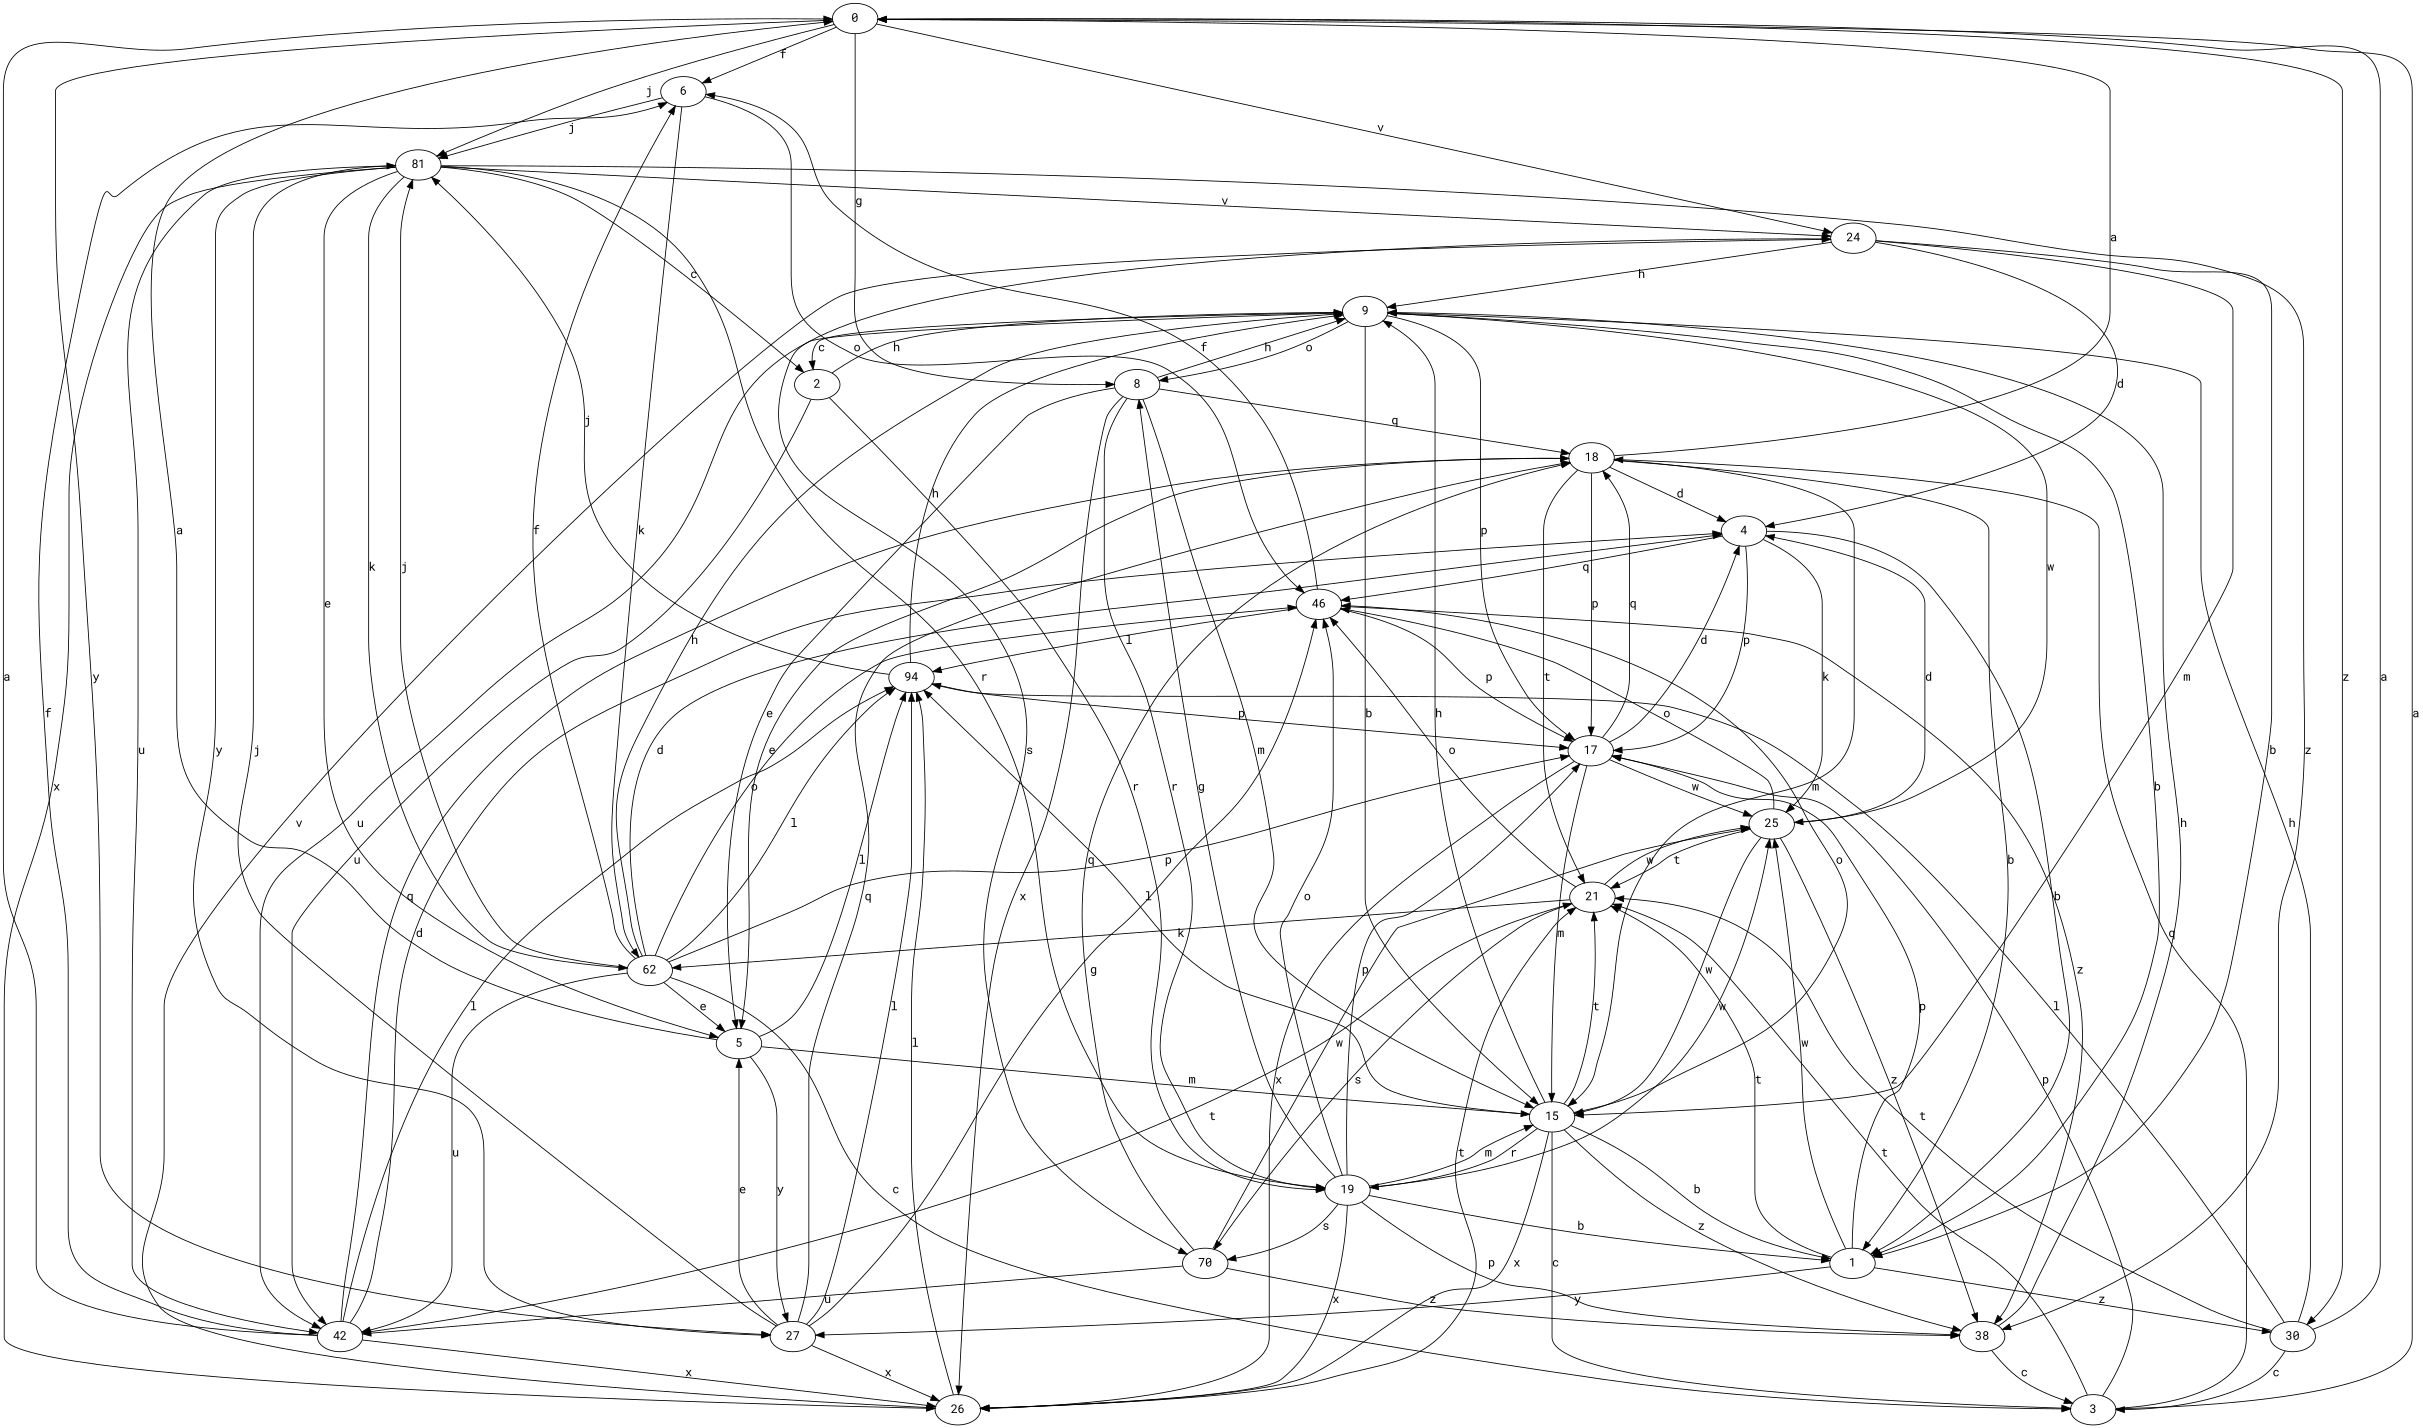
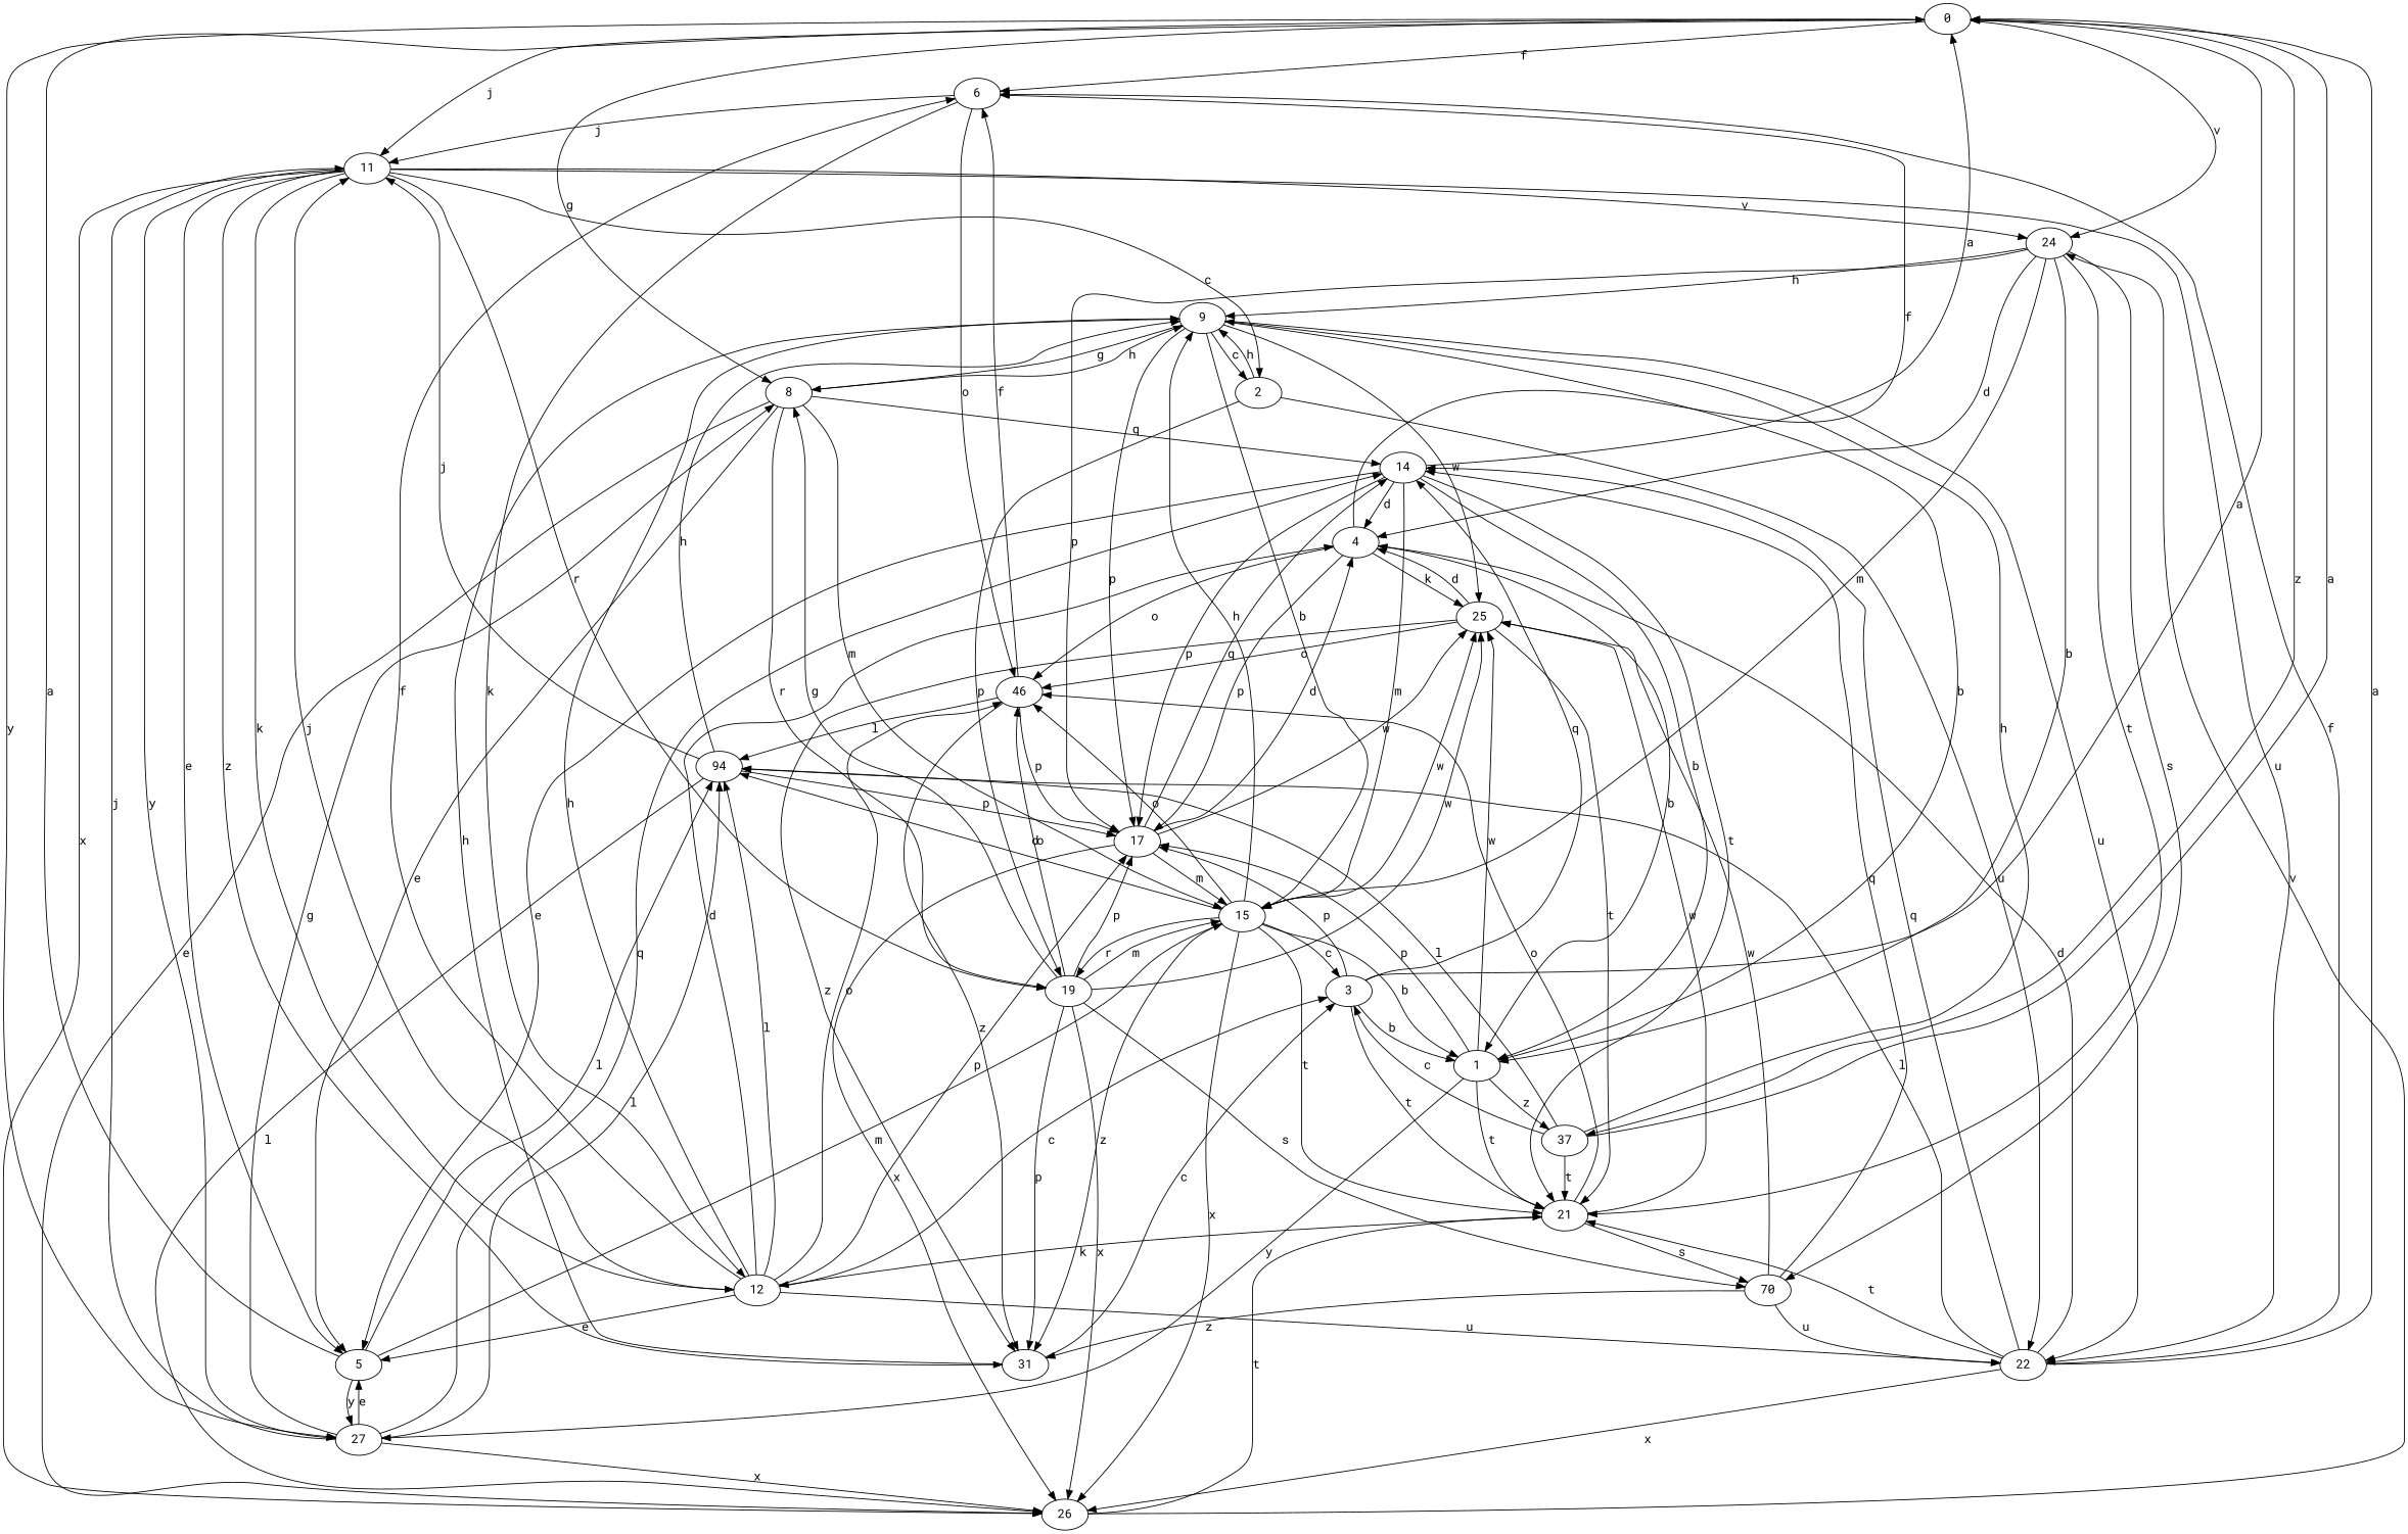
  strict digraph {
    fontname="Roboto Mono"
    node [fontname="Roboto Mono"]
    edge [fontname="Roboto Mono"]
    0
    6
    8
-   11 [label=81]
+   11
    24
    27
-   30
+   30 [label=37]
    n8 [label=46]
-   12 [label=62]
-   18
+   12
+   18 [label=14]
    9
    19
    26
    5
    15
    2
-   22 [label=42]
-   31 [label=38]
+   22
+   31
    1
    17
    21
    4
    n23 [label=70]
    n24 [label=94]
    3
    25
    0 -> 6 [label=f]
    0 -> 8 [label=g]
    0 -> 11 [label=j]
    0 -> 24 [label=v]
    0 -> 27 [label=y]
    0 -> 30 [label=z]
    6 -> 11 [label=j]
    6 -> n8 [label=o]
    6 -> 12 [label=k]
    8 -> 18 [label=q]
    8 -> 9 [label=h]
    8 -> 19 [label=r]
-   8 -> 26 [label=x]
+   8 -> 26 [label=e]
    8 -> 5 [label=e]
    8 -> 15 [label=m]
    11 -> 24 [label=v]
    11 -> 27 [label=y]
    11 -> 12 [label=k]
    11 -> 19 [label=r]
    11 -> 26 [label=x]
    11 -> 5 [label=e]
    11 -> 2 [label=c]
    11 -> 22 [label=u]
    11 -> 31 [label=z]
    24 -> 9 [label=h]
    24 -> 15 [label=m]
    24 -> 1 [label=b]
+   24 -> 17 [label=p]
+   24 -> 21 [label=t]
    24 -> 4 [label=d]
    24 -> n23 [label=s]
-   27 -> n8 [label=g]
+   27 -> 8 [label=g]
    27 -> 11 [label=j]
    27 -> 18 [label=q]
    27 -> 26 [label=x]
    27 -> 5 [label=e]
    27 -> n24 [label=l]
    30 -> 0 [label=a]
    30 -> 9 [label=h]
    30 -> 21 [label=t]
    30 -> n24 [label=l]
    30 -> 3 [label=c]
    n8 -> 6 [label=f]
    n8 -> 31 [label=z]
    n8 -> 17 [label=p]
    n8 -> n24 [label=l]
    12 -> 6 [label=f]
    12 -> 11 [label=j]
    12 -> n8 [label=o]
    12 -> 9 [label=h]
    12 -> 5 [label=e]
    12 -> 22 [label=u]
    12 -> 17 [label=p]
    12 -> 4 [label=d]
    12 -> n24 [label=l]
    12 -> 3 [label=c]
    18 -> 0 [label=a]
    18 -> 5 [label=e]
    18 -> 15 [label=m]
    18 -> 1 [label=b]
    18 -> 17 [label=p]
    18 -> 21 [label=t]
    18 -> 4 [label=d]
-   9 -> 8 [label=o]
+   9 -> 8 [label=g]
    9 -> 15 [label=b]
    9 -> 2 [label=c]
    9 -> 22 [label=u]
    9 -> 1 [label=b]
    9 -> 17 [label=p]
    9 -> 25 [label=w]
    19 -> 8 [label=g]
    19 -> n8 [label=o]
    19 -> 26 [label=x]
    19 -> 15 [label=m]
    19 -> 31 [label=p]
    19 -> 17 [label=p]
    19 -> n23 [label=s]
    19 -> 25 [label=w]
    26 -> 24 [label=v]
    26 -> 21 [label=t]
-   26 -> n24 [label=l]
+   n24 -> 26 [label=l]
    5 -> 0 [label=a]
    5 -> 27 [label=y]
    5 -> 15 [label=m]
    5 -> n24 [label=l]
    15 -> n8 [label=o]
    15 -> 9 [label=h]
    15 -> 19 [label=r]
    15 -> 26 [label=x]
    15 -> 31 [label=z]
    15 -> 1 [label=b]
    15 -> 21 [label=t]
-   15 -> n24 [label=l]
+   15 -> n24 [label=d]
    15 -> 3 [label=c]
-   25 -> 15 [label=w]
+   15 -> 25 [label=w]
    2 -> 9 [label=h]
-   2 -> 19 [label=r]
+   2 -> 19 [label=p]
    2 -> 22 [label=u]
    22 -> 0 [label=a]
    22 -> 6 [label=f]
    22 -> 18 [label=q]
    22 -> 26 [label=x]
    22 -> 21 [label=t]
    22 -> 4 [label=d]
    22 -> n24 [label=l]
    31 -> 9 [label=h]
    31 -> 3 [label=c]
    1 -> 27 [label=y]
    1 -> 30 [label=z]
    1 -> 17 [label=p]
    1 -> 21 [label=t]
    1 -> 25 [label=w]
    17 -> 18 [label=q]
    17 -> 26 [label=x]
    17 -> 15 [label=m]
    17 -> 4 [label=d]
    17 -> 25 [label=w]
    21 -> n8 [label=o]
    21 -> 12 [label=k]
    21 -> n23 [label=s]
    21 -> 25 [label=w]
-   4 -> n8 [label=q]
+   4 -> 6 [label=f]
+   4 -> n8 [label=o]
    4 -> 1 [label=b]
    4 -> 17 [label=p]
    4 -> 25 [label=k]
    n23 -> 18 [label=q]
    n23 -> 22 [label=u]
    n23 -> 31 [label=z]
    n23 -> 25 [label=w]
    n24 -> 11 [label=j]
    n24 -> 9 [label=h]
    n24 -> 17 [label=p]
    3 -> 0 [label=a]
    3 -> 18 [label=q]
-   19 -> 1 [label=b]
+   3 -> 1 [label=b]
    3 -> 17 [label=p]
    3 -> 21 [label=t]
    25 -> n8 [label=o]
    25 -> 31 [label=z]
    25 -> 21 [label=t]
    25 -> 4 [label=d]
  }
